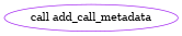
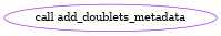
  digraph {
    compound=true
-   n1 [label="call add_call_metadata" color=purple]
+   n1 [label="call add_doublets_metadata" color=purple]
  }
